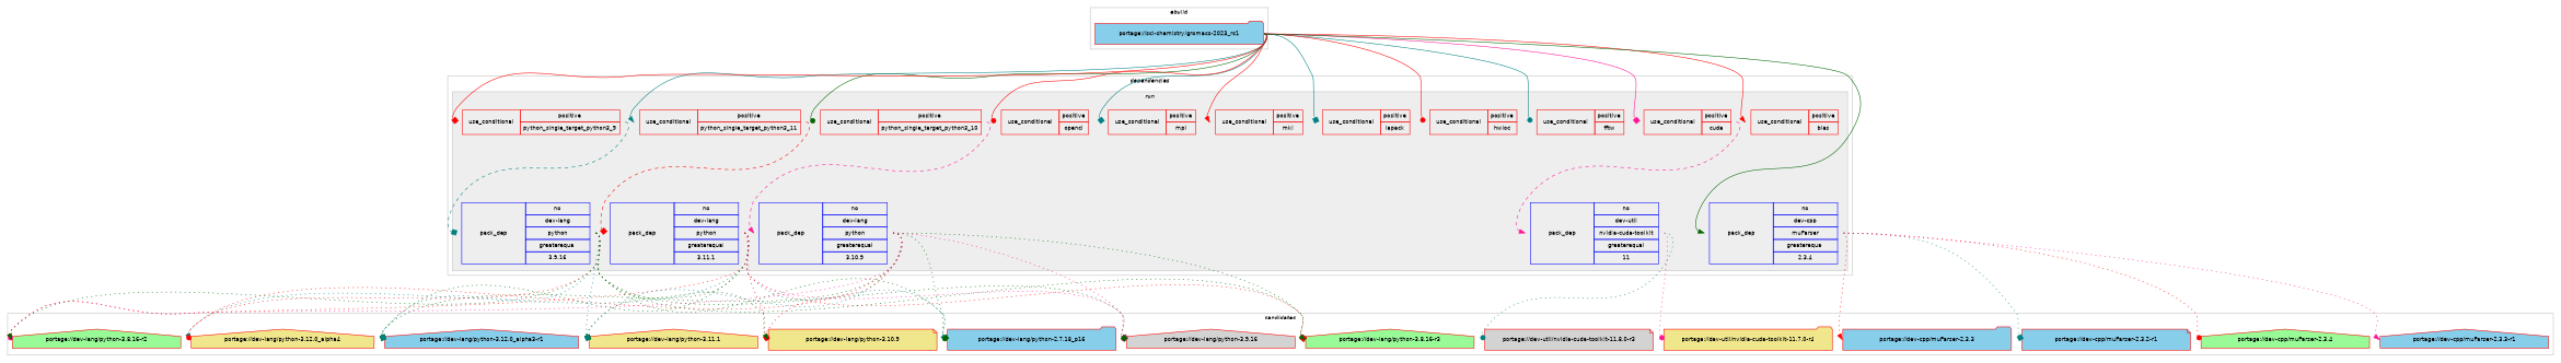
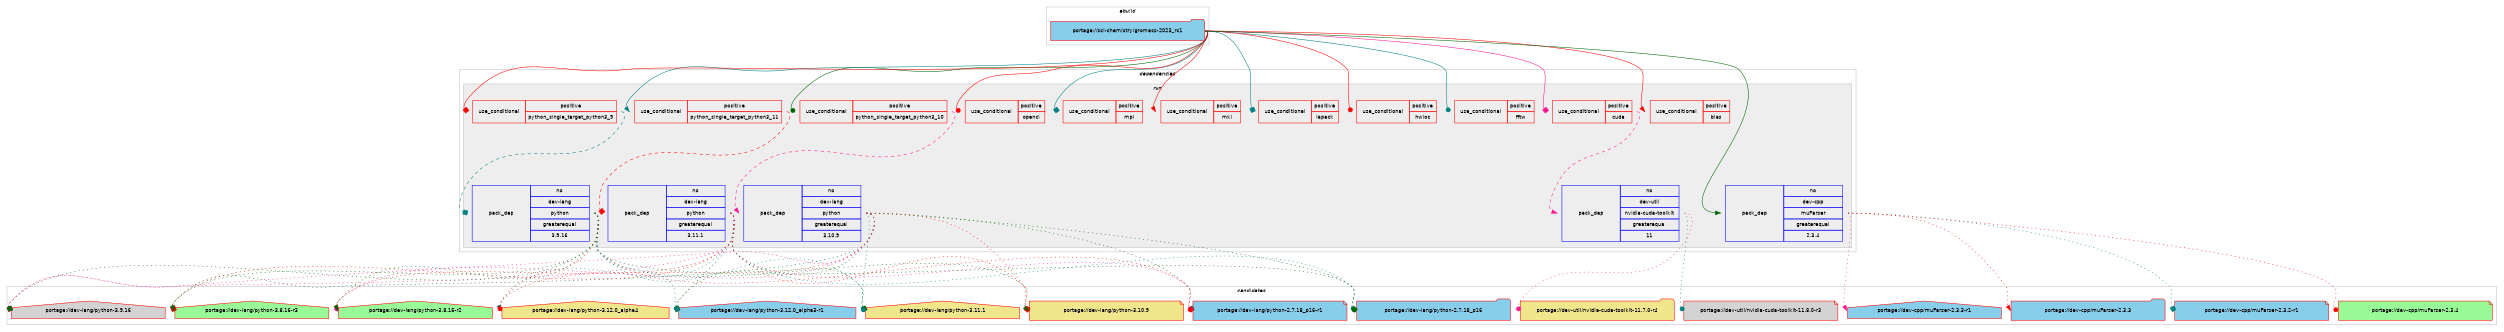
  digraph {
    compound=true
    concentrate=true
    fontname=Helvetica
    fontsize=10
    newrank=true
    rankdir=TB
    ranksep=1.5
    node [color=red fontname=Helvetica fontsize=10 shape=none]
    edge [arrowhead=box color=red headport=w style=dotted tailport=e weight=100]
    n1 [fillcolor=skyblue label="portage://sci-chemistry/gromacs-2023_rc1" shape=folder style=filled width=4]
    n2 [label=<<TABLE BORDER="0" CELLBORDER="1" CELLSPACING="0" CELLPADDING="4"><TR><TD ROWSPAN="3" CELLPADDING="10">use_conditional</TD></TR><TR><TD>positive</TD></TR><TR><TD>blas</TD></TR></TABLE>>]
    n3 [color=blue label=<<TABLE BORDER="0" CELLBORDER="1" CELLSPACING="0" CELLPADDING="4" WIDTH="220"><TR><TD ROWSPAN="6" CELLPADDING="30">pack_dep</TD></TR><TR><TD WIDTH="110">no</TD></TR><TR><TD>dev-util</TD></TR><TR><TD>nvidia-cuda-toolkit</TD></TR><TR><TD>greaterequal</TD></TR><TR><TD>11</TD></TR></TABLE>>]
    n4 [label=<<TABLE BORDER="0" CELLBORDER="1" CELLSPACING="0" CELLPADDING="4"><TR><TD ROWSPAN="3" CELLPADDING="10">use_conditional</TD></TR><TR><TD>positive</TD></TR><TR><TD>cuda</TD></TR></TABLE>>]
    n5 [label=<<TABLE BORDER="0" CELLBORDER="1" CELLSPACING="0" CELLPADDING="4"><TR><TD ROWSPAN="3" CELLPADDING="10">use_conditional</TD></TR><TR><TD>positive</TD></TR><TR><TD>fftw</TD></TR></TABLE>>]
    n6 [label=<<TABLE BORDER="0" CELLBORDER="1" CELLSPACING="0" CELLPADDING="4"><TR><TD ROWSPAN="3" CELLPADDING="10">use_conditional</TD></TR><TR><TD>positive</TD></TR><TR><TD>hwloc</TD></TR></TABLE>>]
    n7 [label=<<TABLE BORDER="0" CELLBORDER="1" CELLSPACING="0" CELLPADDING="4"><TR><TD ROWSPAN="3" CELLPADDING="10">use_conditional</TD></TR><TR><TD>positive</TD></TR><TR><TD>lapack</TD></TR></TABLE>>]
    n8 [label=<<TABLE BORDER="0" CELLBORDER="1" CELLSPACING="0" CELLPADDING="4"><TR><TD ROWSPAN="3" CELLPADDING="10">use_conditional</TD></TR><TR><TD>positive</TD></TR><TR><TD>mkl</TD></TR></TABLE>>]
    n9 [label=<<TABLE BORDER="0" CELLBORDER="1" CELLSPACING="0" CELLPADDING="4"><TR><TD ROWSPAN="3" CELLPADDING="10">use_conditional</TD></TR><TR><TD>positive</TD></TR><TR><TD>mpi</TD></TR></TABLE>>]
    n10 [label=<<TABLE BORDER="0" CELLBORDER="1" CELLSPACING="0" CELLPADDING="4"><TR><TD ROWSPAN="3" CELLPADDING="10">use_conditional</TD></TR><TR><TD>positive</TD></TR><TR><TD>opencl</TD></TR></TABLE>>]
    n11 [color=blue label=<<TABLE BORDER="0" CELLBORDER="1" CELLSPACING="0" CELLPADDING="4" WIDTH="220"><TR><TD ROWSPAN="6" CELLPADDING="30">pack_dep</TD></TR><TR><TD WIDTH="110">no</TD></TR><TR><TD>dev-lang</TD></TR><TR><TD>python</TD></TR><TR><TD>greaterequal</TD></TR><TR><TD>3.10.9</TD></TR></TABLE>>]
    n12 [label=<<TABLE BORDER="0" CELLBORDER="1" CELLSPACING="0" CELLPADDING="4"><TR><TD ROWSPAN="3" CELLPADDING="10">use_conditional</TD></TR><TR><TD>positive</TD></TR><TR><TD>python_single_target_python3_10</TD></TR></TABLE>>]
    n13 [color=blue label=<<TABLE BORDER="0" CELLBORDER="1" CELLSPACING="0" CELLPADDING="4" WIDTH="220"><TR><TD ROWSPAN="6" CELLPADDING="30">pack_dep</TD></TR><TR><TD WIDTH="110">no</TD></TR><TR><TD>dev-lang</TD></TR><TR><TD>python</TD></TR><TR><TD>greaterequal</TD></TR><TR><TD>3.11.1</TD></TR></TABLE>>]
    n14 [label=<<TABLE BORDER="0" CELLBORDER="1" CELLSPACING="0" CELLPADDING="4"><TR><TD ROWSPAN="3" CELLPADDING="10">use_conditional</TD></TR><TR><TD>positive</TD></TR><TR><TD>python_single_target_python3_11</TD></TR></TABLE>>]
    n15 [color=blue label=<<TABLE BORDER="0" CELLBORDER="1" CELLSPACING="0" CELLPADDING="4" WIDTH="220"><TR><TD ROWSPAN="6" CELLPADDING="30">pack_dep</TD></TR><TR><TD WIDTH="110">no</TD></TR><TR><TD>dev-lang</TD></TR><TR><TD>python</TD></TR><TR><TD>greaterequal</TD></TR><TR><TD>3.9.16</TD></TR></TABLE>>]
    n16 [label=<<TABLE BORDER="0" CELLBORDER="1" CELLSPACING="0" CELLPADDING="4"><TR><TD ROWSPAN="3" CELLPADDING="10">use_conditional</TD></TR><TR><TD>positive</TD></TR><TR><TD>python_single_target_python3_9</TD></TR></TABLE>>]
    n17 [color=blue label=<<TABLE BORDER="0" CELLBORDER="1" CELLSPACING="0" CELLPADDING="4" WIDTH="220"><TR><TD ROWSPAN="6" CELLPADDING="30">pack_dep</TD></TR><TR><TD WIDTH="110">no</TD></TR><TR><TD>dev-cpp</TD></TR><TR><TD>muParser</TD></TR><TR><TD>greaterequal</TD></TR><TR><TD>2.3.4</TD></TR></TABLE>>]
    n18 [fillcolor=khaki label="portage://dev-util/nvidia-cuda-toolkit-11.7.0-r4" shape=folder style=filled width=4]
    n19 [fillcolor=lightgrey label="portage://dev-util/nvidia-cuda-toolkit-11.8.0-r3" shape=note style=filled width=4]
    n20 [fillcolor=skyblue label="portage://dev-lang/python-2.7.18_p16" shape=folder style=filled width=4]
+   n21 [fillcolor=skyblue label="portage://dev-lang/python-2.7.18_p16-r1" shape=note style=filled width=4]
    n22 [fillcolor=khaki label="portage://dev-lang/python-3.10.9" shape=note style=filled width=4]
    n23 [fillcolor=khaki label="portage://dev-lang/python-3.11.1" shape=house style=filled width=4]
    n24 [fillcolor=skyblue label="portage://dev-lang/python-3.12.0_alpha3-r1" shape=house style=filled width=4]
    n25 [fillcolor=khaki label="portage://dev-lang/python-3.12.0_alpha4" shape=house style=filled width=4]
    n26 [fillcolor=palegreen label="portage://dev-lang/python-3.8.16-r2" shape=house style=filled width=4]
    n27 [fillcolor=palegreen label="portage://dev-lang/python-3.8.16-r3" shape=house style=filled width=4]
    n28 [fillcolor=lightgrey label="portage://dev-lang/python-3.9.16" shape=house style=filled width=4]
    n29 [fillcolor=skyblue label="portage://dev-cpp/muParser-2.3.2-r1" shape=note style=filled width=4]
    n30 [fillcolor=skyblue label="portage://dev-cpp/muParser-2.3.3" shape=folder style=filled width=4]
    n31 [fillcolor=skyblue label="portage://dev-cpp/muParser-2.3.3-r1" shape=house style=filled width=4]
-   n32 [fillcolor=palegreen label="portage://dev-cpp/muParser-2.3.4" shape=house style=filled width=4]
+   n32 [fillcolor=palegreen label="portage://dev-cpp/muParser-2.3.4" shape=note style=filled width=4]
    subgraph cluster_1 {
      color=gray
      label=<<i>ebuild</i>>
      rank=same
      n1
    }
    subgraph cluster_2 {
      color=gray
      label=<<i>dependencies</i>>
      subgraph cluster_3 {
        color=gray
        fillcolor="#eeeeee"
        label=<<i>compile</i>>
        style=filled
      }
      subgraph cluster_4 {
        color=gray
        fillcolor="#eeeeee"
        label=<<i>compile and run</i>>
        style=filled
      }
      subgraph cluster_5 {
        color=gray
        fillcolor="#eeeeee"
        label=<<i>run</i>>
        style=filled
        subgraph sub_6 {
          color=gray
          fillcolor="#eeeeee"
          label=<<i>run</i>>
          style=filled
          n2
        }
        subgraph sub_7 {
          color=gray
          fillcolor="#eeeeee"
          label=<<i>run</i>>
          style=filled
          n4
          subgraph sub_8 {
            color=gray
            fillcolor="#eeeeee"
            label=<<i>run</i>>
            style=filled
            n3
          }
        }
        subgraph sub_9 {
          color=gray
          fillcolor="#eeeeee"
          label=<<i>run</i>>
          style=filled
          n5
        }
        subgraph sub_10 {
          color=gray
          fillcolor="#eeeeee"
          label=<<i>run</i>>
          style=filled
          n6
        }
        subgraph sub_11 {
          color=gray
          fillcolor="#eeeeee"
          label=<<i>run</i>>
          style=filled
          n7
        }
        subgraph sub_12 {
          color=gray
          fillcolor="#eeeeee"
          label=<<i>run</i>>
          style=filled
          n8
        }
        subgraph sub_13 {
          color=gray
          fillcolor="#eeeeee"
          label=<<i>run</i>>
          style=filled
          n9
        }
        subgraph sub_14 {
          color=gray
          fillcolor="#eeeeee"
          label=<<i>run</i>>
          style=filled
          n10
        }
        subgraph sub_15 {
          color=gray
          fillcolor="#eeeeee"
          label=<<i>run</i>>
          style=filled
          n12
          subgraph sub_16 {
            color=gray
            fillcolor="#eeeeee"
            label=<<i>run</i>>
            style=filled
            n11
          }
        }
        subgraph sub_17 {
          color=gray
          fillcolor="#eeeeee"
          label=<<i>run</i>>
          style=filled
          n14
          subgraph sub_18 {
            color=gray
            fillcolor="#eeeeee"
            label=<<i>run</i>>
            style=filled
            n13
          }
        }
        subgraph sub_19 {
          color=gray
          fillcolor="#eeeeee"
          label=<<i>run</i>>
          style=filled
          n16
          subgraph sub_20 {
            color=gray
            fillcolor="#eeeeee"
            label=<<i>run</i>>
            style=filled
            n15
          }
        }
        subgraph sub_21 {
          color=gray
          fillcolor="#eeeeee"
          label=<<i>run</i>>
          style=filled
          n17
        }
      }
    }
    subgraph cluster_22 {
      color=gray
      label=<<i>candidates</i>>
      rank=same
      subgraph sub_23 {
        color=black
        label=<<i>candidates</i>>
        nodesep=1
        rank=same
        n18
        n19
      }
      subgraph sub_24 {
        color=black
        label=<<i>candidates</i>>
        nodesep=1
        rank=same
        n20
+       n21
        n22
        n23
        n24
        n25
        n26
        n27
        n28
      }
      subgraph sub_25 {
        color=black
        label=<<i>candidates</i>>
        nodesep=1
        rank=same
        n20
+       n21
        n22
        n23
        n24
        n25
        n26
        n27
        n28
      }
      subgraph sub_26 {
        color=black
        label=<<i>candidates</i>>
        nodesep=1
        rank=same
        n20
+       n21
        n22
        n23
        n24
        n25
        n26
        n27
        n28
      }
      subgraph sub_27 {
        color=black
        label=<<i>candidates</i>>
        nodesep=1
        rank=same
        n29
        n30
        n31
        n32
      }
    }
    n1 -> n2 [arrowhead=normal style=solid weight=20]
    n1 -> n4 [color=deeppink style=solid weight=20]
    n1 -> n5 [arrowhead=dot color=teal style=solid weight=20]
    n1 -> n6 [arrowhead=dot style=solid weight=20]
    n1 -> n7 [color=teal style=solid weight=20]
    n1 -> n8 [arrowhead=normal style=solid weight=20]
    n1 -> n9 [color=teal style=solid weight=20]
    n1 -> n10 [arrowhead=dot style=solid weight=20]
    n1 -> n12 [arrowhead=dot color=darkgreen style=solid weight=20]
    n1 -> n14 [arrowhead=normal color=teal style=solid weight=20]
    n1 -> n16 [style=solid weight=20]
    n1 -> n17 [arrowhead=normal color=darkgreen style=solid weight=20]
    n3 -> n18 [arrowhead=dot color=deeppink]
    n3 -> n19 [arrowhead=dot color=teal]
    n4 -> n3 [arrowhead=normal color=deeppink style=dashed weight=20]
    n11 -> n20 [color=darkgreen]
+   n11 -> n21 [color=darkgreen]
    n11 -> n22 [arrowhead=dot]
    n11 -> n23 [color=teal]
    n11 -> n24 [color=darkgreen]
    n11 -> n25 [arrowhead=normal]
    n11 -> n26 [arrowhead=dot color=deeppink]
    n11 -> n27 [color=darkgreen]
    n11 -> n28 [color=deeppink]
    n12 -> n11 [arrowhead=normal color=deeppink style=dashed weight=20]
    n13 -> n20 [arrowhead=normal color=teal]
+   n13 -> n21 [color=deeppink]
    n13 -> n22
    n13 -> n23 [color=darkgreen]
    n13 -> n24 [color=darkgreen]
    n13 -> n25 [arrowhead=normal color=teal]
    n13 -> n26 [arrowhead=normal]
    n13 -> n27
    n13 -> n28 [arrowhead=dot color=deeppink]
    n14 -> n13 [style=dashed weight=20]
    n15 -> n20 [arrowhead=dot color=darkgreen]
+   n15 -> n21 [arrowhead=dot]
    n15 -> n22 [arrowhead=normal color=darkgreen]
    n15 -> n23 [arrowhead=dot color=teal]
    n15 -> n24 [color=teal]
    n15 -> n25 [arrowhead=dot]
    n15 -> n26 [arrowhead=normal color=darkgreen]
    n15 -> n27 [arrowhead=normal color=darkgreen]
    n15 -> n28 [color=darkgreen]
    n16 -> n15 [color=teal style=dashed weight=20]
    n17 -> n29 [color=teal]
    n17 -> n30 [arrowhead=normal]
    n17 -> n31 [arrowhead=normal color=deeppink]
    n17 -> n32 [arrowhead=dot]
  }
